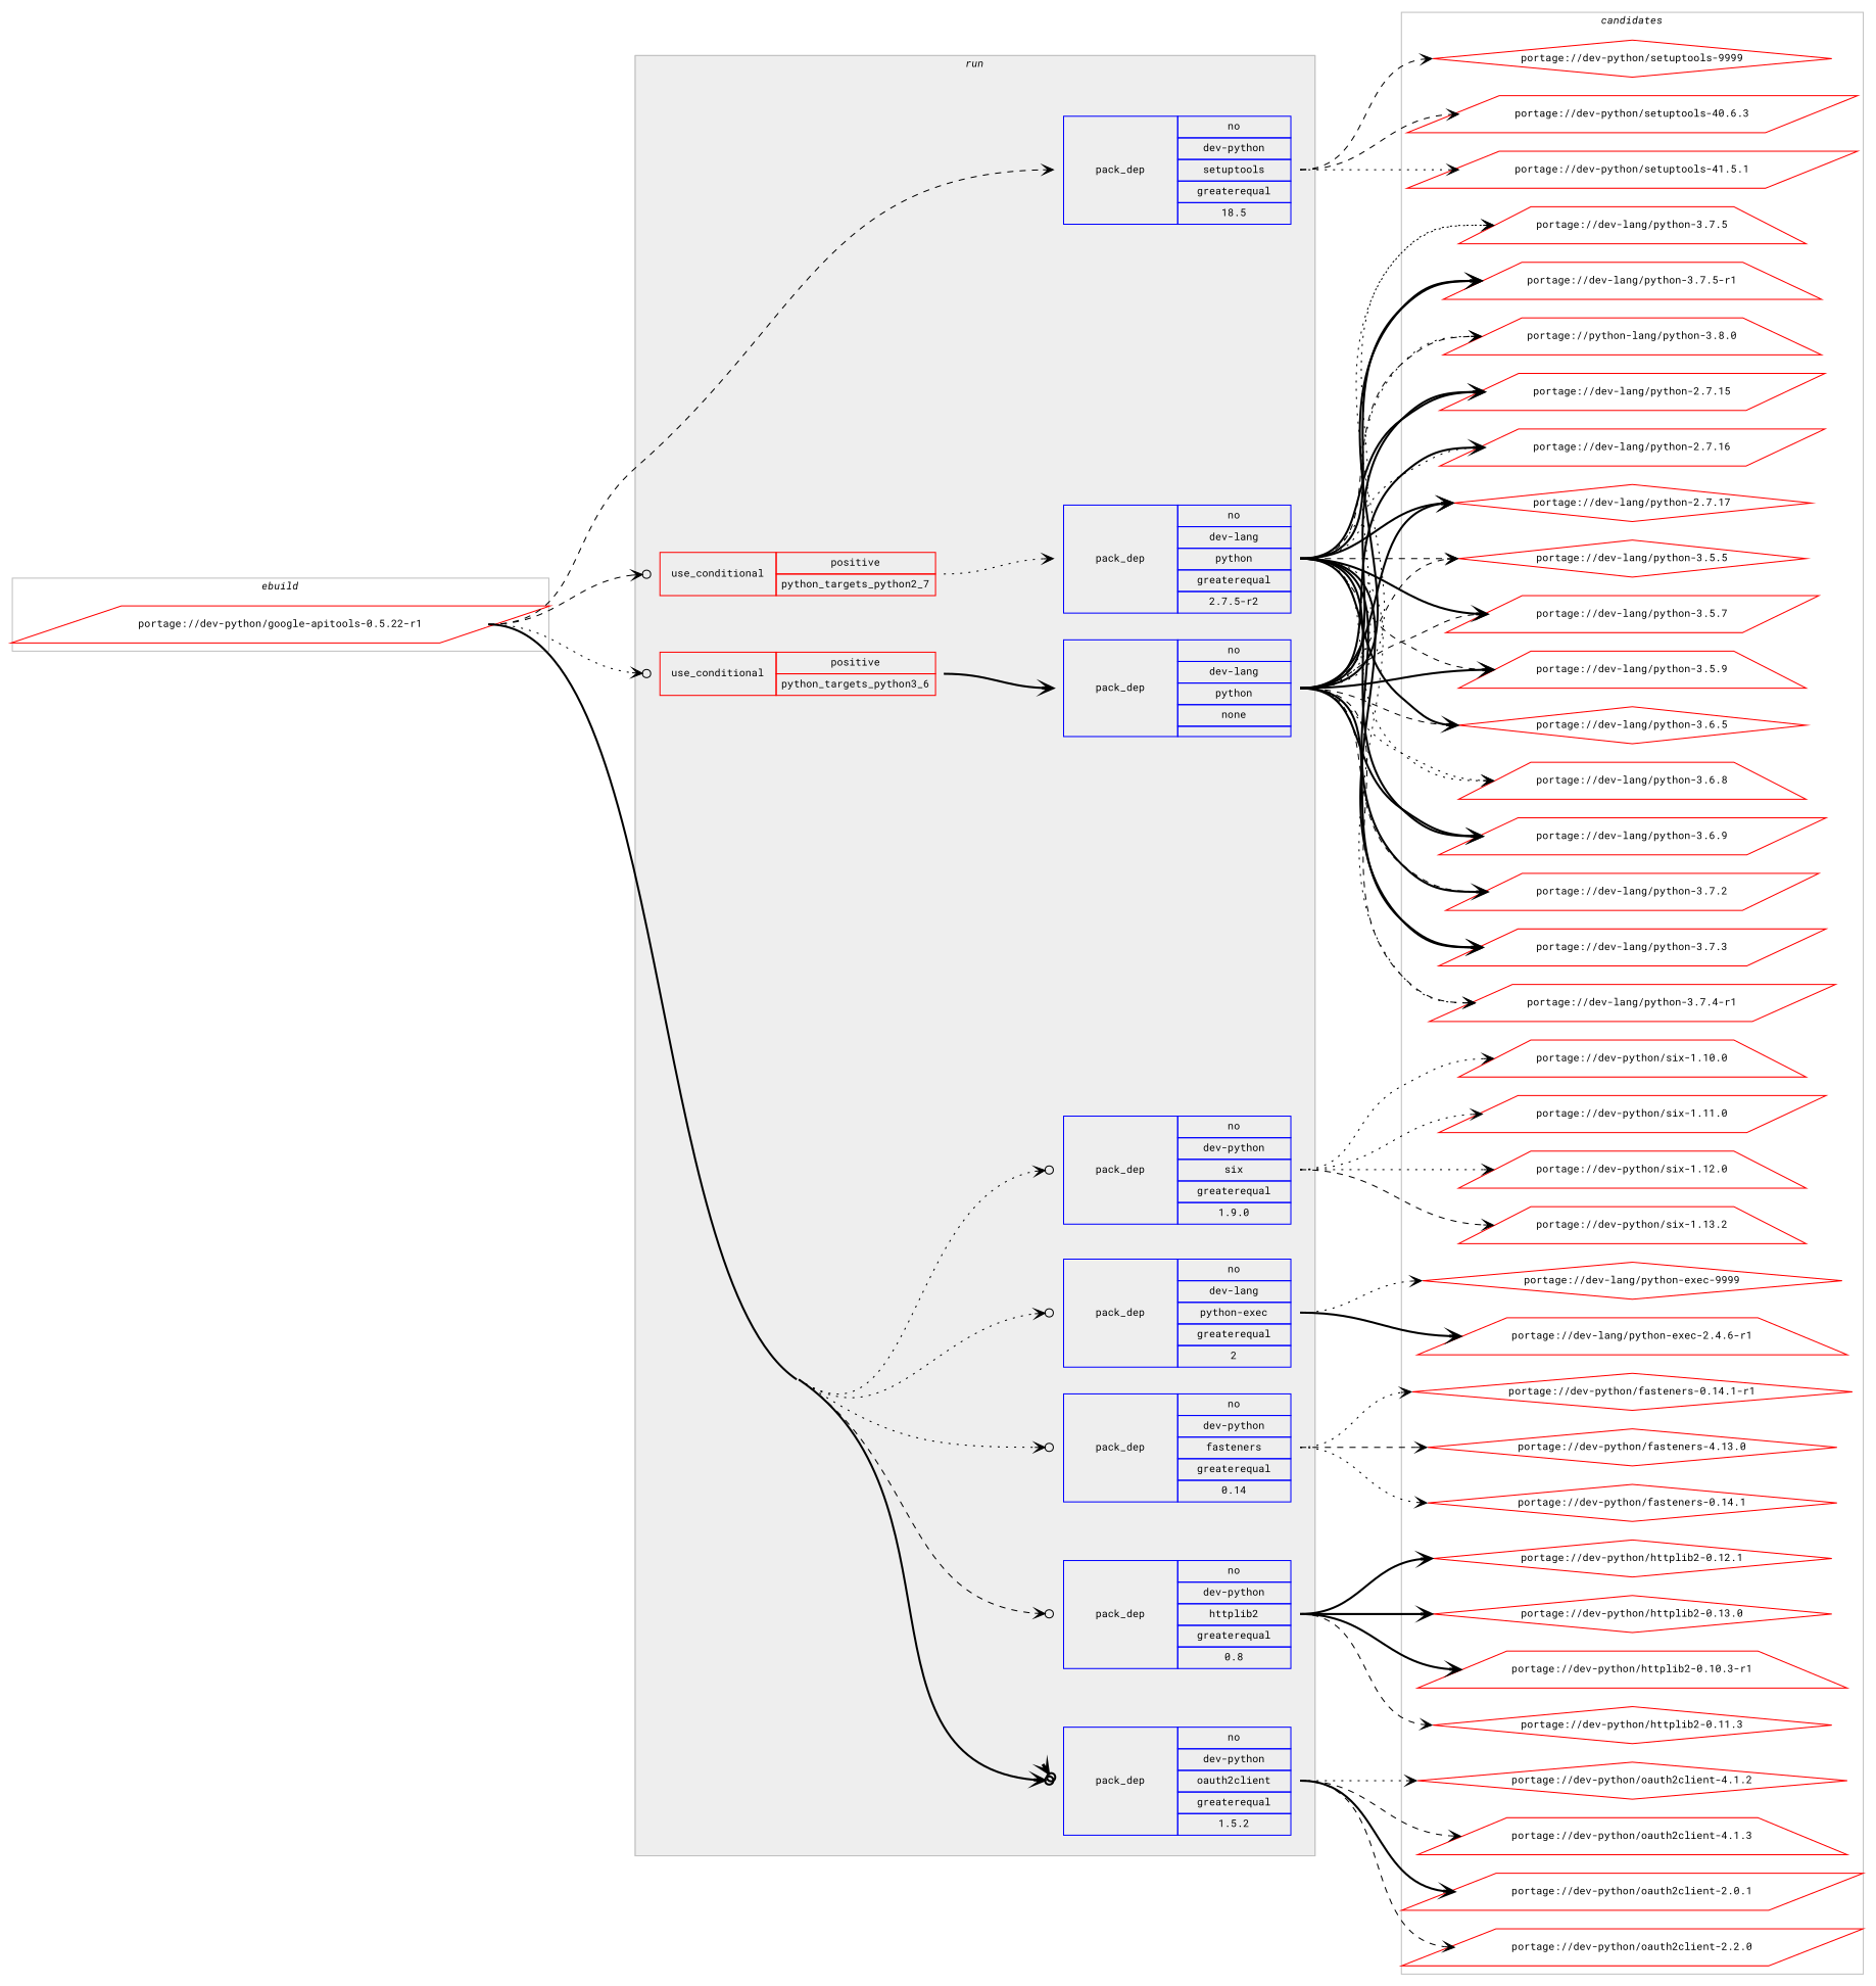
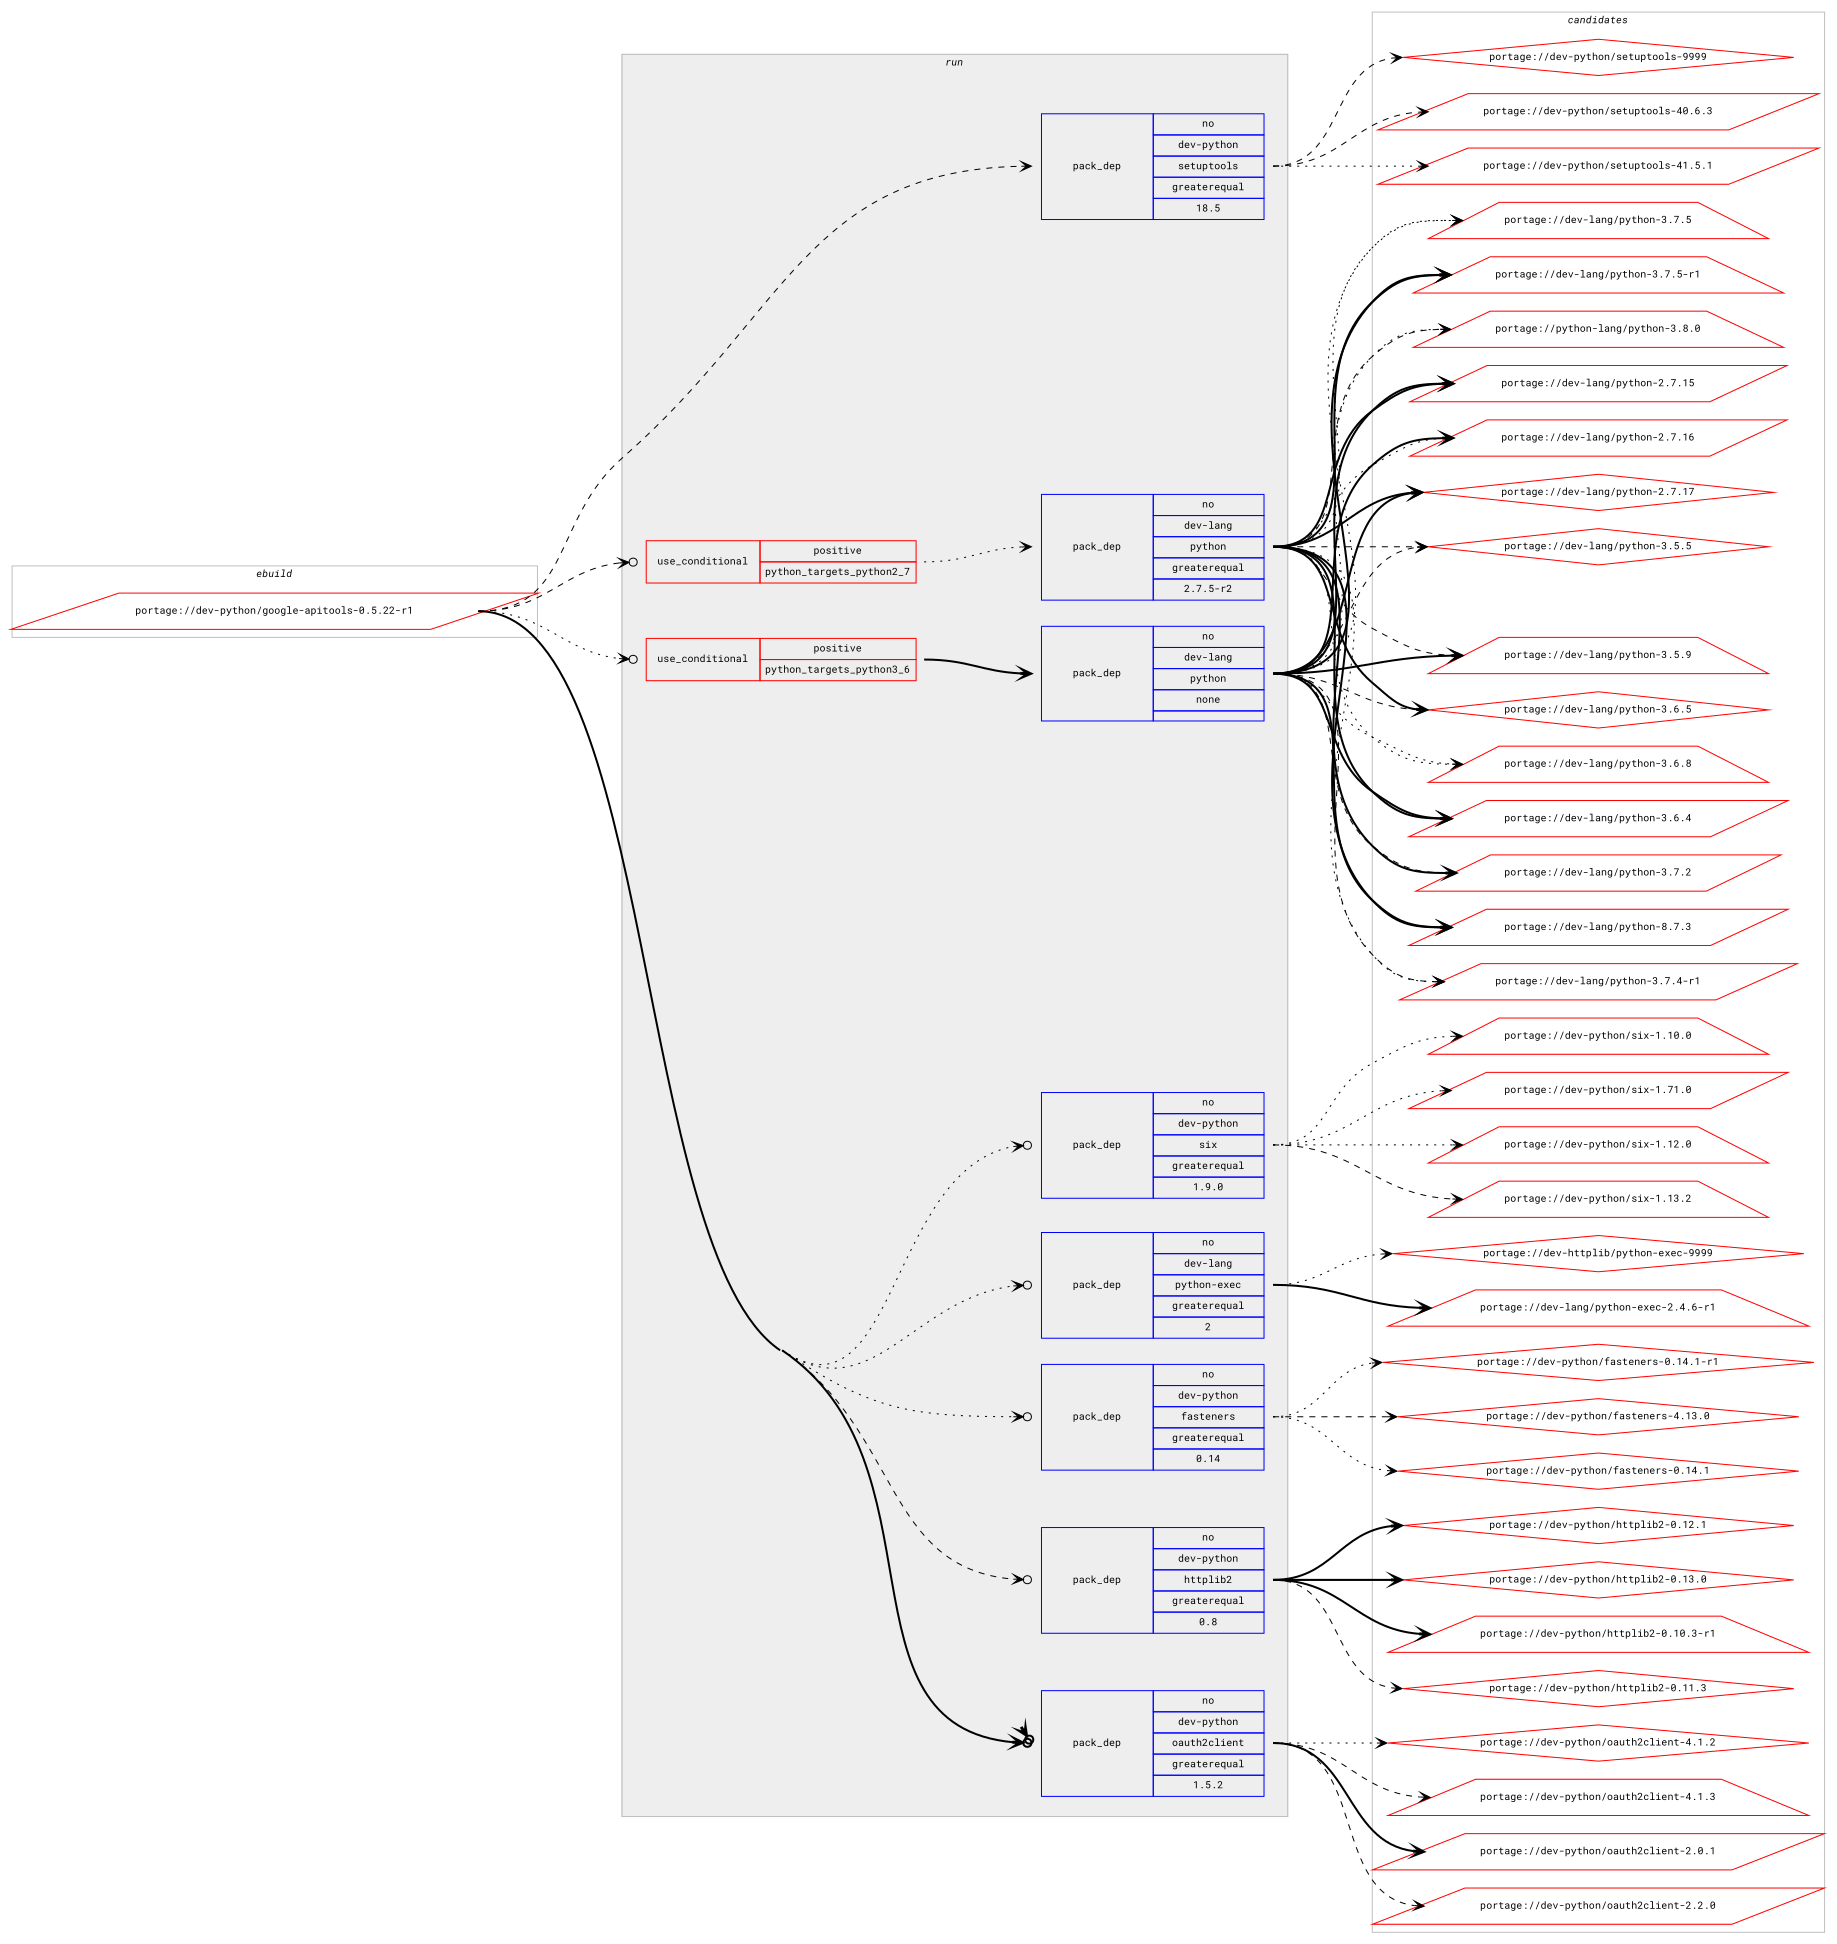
  digraph {
    compound=true
    concentrate=true
    fontname="Roboto Mono"
    fontsize=10
    newrank=true
    rankdir=LR
    ranksep=1.5
    node [color=red fontname="Roboto Mono" fontsize=10 shape=parallelogram]
    edge [arrowhead=vee fontname="Roboto Mono" headport=w style=bold tailport=e weight=100]
    n1 [label="portage://dev-python/google-apitools-0.5.22-r1" width=4]
    n2 [color=blue label=<<TABLE BORDER="0" CELLBORDER="1" CELLSPACING="0" CELLPADDING="4" WIDTH="220"><TR><TD ROWSPAN="6" CELLPADDING="30">pack_dep</TD></TR><TR><TD WIDTH="110">no</TD></TR><TR><TD>dev-python</TD></TR><TR><TD>setuptools</TD></TR><TR><TD>greaterequal</TD></TR><TR><TD>18.5</TD></TR></TABLE>> shape=none]
    n3 [color=blue label=<<TABLE BORDER="0" CELLBORDER="1" CELLSPACING="0" CELLPADDING="4" WIDTH="220"><TR><TD ROWSPAN="6" CELLPADDING="30">pack_dep</TD></TR><TR><TD WIDTH="110">no</TD></TR><TR><TD>dev-lang</TD></TR><TR><TD>python</TD></TR><TR><TD>greaterequal</TD></TR><TR><TD>2.7.5-r2</TD></TR></TABLE>> shape=none]
    n4 [label=<<TABLE BORDER="0" CELLBORDER="1" CELLSPACING="0" CELLPADDING="4"><TR><TD ROWSPAN="3" CELLPADDING="10">use_conditional</TD></TR><TR><TD>positive</TD></TR><TR><TD>python_targets_python2_7</TD></TR></TABLE>> shape=none]
    n5 [color=blue label=<<TABLE BORDER="0" CELLBORDER="1" CELLSPACING="0" CELLPADDING="4" WIDTH="220"><TR><TD ROWSPAN="6" CELLPADDING="30">pack_dep</TD></TR><TR><TD WIDTH="110">no</TD></TR><TR><TD>dev-lang</TD></TR><TR><TD>python</TD></TR><TR><TD>none</TD></TR><TR><TD></TD></TR></TABLE>> shape=none]
    n6 [label=<<TABLE BORDER="0" CELLBORDER="1" CELLSPACING="0" CELLPADDING="4"><TR><TD ROWSPAN="3" CELLPADDING="10">use_conditional</TD></TR><TR><TD>positive</TD></TR><TR><TD>python_targets_python3_6</TD></TR></TABLE>> shape=none]
    n7 [color=blue label=<<TABLE BORDER="0" CELLBORDER="1" CELLSPACING="0" CELLPADDING="4" WIDTH="220"><TR><TD ROWSPAN="6" CELLPADDING="30">pack_dep</TD></TR><TR><TD WIDTH="110">no</TD></TR><TR><TD>dev-lang</TD></TR><TR><TD>python-exec</TD></TR><TR><TD>greaterequal</TD></TR><TR><TD>2</TD></TR></TABLE>> shape=none]
    n8 [color=blue label=<<TABLE BORDER="0" CELLBORDER="1" CELLSPACING="0" CELLPADDING="4" WIDTH="220"><TR><TD ROWSPAN="6" CELLPADDING="30">pack_dep</TD></TR><TR><TD WIDTH="110">no</TD></TR><TR><TD>dev-python</TD></TR><TR><TD>fasteners</TD></TR><TR><TD>greaterequal</TD></TR><TR><TD>0.14</TD></TR></TABLE>> shape=none]
    n9 [color=blue label=<<TABLE BORDER="0" CELLBORDER="1" CELLSPACING="0" CELLPADDING="4" WIDTH="220"><TR><TD ROWSPAN="6" CELLPADDING="30">pack_dep</TD></TR><TR><TD WIDTH="110">no</TD></TR><TR><TD>dev-python</TD></TR><TR><TD>httplib2</TD></TR><TR><TD>greaterequal</TD></TR><TR><TD>0.8</TD></TR></TABLE>> shape=none]
    n10 [color=blue label=<<TABLE BORDER="0" CELLBORDER="1" CELLSPACING="0" CELLPADDING="4" WIDTH="220"><TR><TD ROWSPAN="6" CELLPADDING="30">pack_dep</TD></TR><TR><TD WIDTH="110">no</TD></TR><TR><TD>dev-python</TD></TR><TR><TD>oauth2client</TD></TR><TR><TD>greaterequal</TD></TR><TR><TD>1.5.2</TD></TR></TABLE>> shape=none]
    n11 [color=blue label=<<TABLE BORDER="0" CELLBORDER="1" CELLSPACING="0" CELLPADDING="4" WIDTH="220"><TR><TD ROWSPAN="6" CELLPADDING="30">pack_dep</TD></TR><TR><TD WIDTH="110">no</TD></TR><TR><TD>dev-python</TD></TR><TR><TD>six</TD></TR><TR><TD>greaterequal</TD></TR><TR><TD>1.9.0</TD></TR></TABLE>> shape=none]
    n12 [label="portage://dev-python/setuptools-40.6.3" width=4]
    n13 [label="portage://dev-python/setuptools-41.5.1" width=4]
    n14 [label="portage://dev-python/setuptools-9999" shape=diamond width=4]
    n15 [label="portage://dev-lang/python-2.7.15" width=4]
    n16 [label="portage://dev-lang/python-2.7.16" width=4]
    n17 [label="portage://dev-lang/python-2.7.17" shape=diamond width=4]
    n18 [label="portage://dev-lang/python-3.5.5" shape=diamond width=4]
-   n19 [label="portage://dev-lang/python-3.5.7" width=4]
    n20 [label="portage://dev-lang/python-3.5.9" shape=trapezium width=4]
    n21 [label="portage://dev-lang/python-3.6.5" shape=diamond width=4]
    n22 [label="portage://dev-lang/python-3.6.8" shape=trapezium width=4]
-   n23 [label="portage://dev-lang/python-3.6.9" width=4]
+   n23 [label="portage://dev-lang/python-3.6.4" width=4]
    n24 [label="portage://dev-lang/python-3.7.2" width=4]
-   n25 [label="portage://dev-lang/python-3.7.3" width=4]
+   n25 [label="portage://dev-lang/python-8.7.3" width=4]
    n26 [label="portage://dev-lang/python-3.7.4-r1" width=4]
    n27 [label="portage://dev-lang/python-3.7.5" shape=trapezium width=4]
    n28 [label="portage://dev-lang/python-3.7.5-r1" shape=trapezium width=4]
    n29 [label="portage://python-lang/python-3.8.0" shape=trapezium width=4]
    n30 [label="portage://dev-lang/python-exec-2.4.6-r1" shape=trapezium width=4]
-   n31 [label="portage://dev-lang/python-exec-9999" shape=diamond width=4]
+   n31 [label="portage://dev-httplib/python-exec-9999" shape=diamond width=4]
    n32 [label="portage://dev-python/six-1.10.0" shape=trapezium width=4]
-   n33 [label="portage://dev-python/six-1.11.0" width=4]
+   n33 [label="portage://dev-python/six-1.71.0" width=4]
    n34 [label="portage://dev-python/six-1.12.0" shape=trapezium width=4]
    n35 [label="portage://dev-python/six-1.13.2" shape=trapezium width=4]
    n36 [label="portage://dev-python/fasteners-4.13.0" shape=diamond width=4]
    n37 [label="portage://dev-python/fasteners-0.14.1" shape=diamond width=4]
    n38 [label="portage://dev-python/fasteners-0.14.1-r1" shape=diamond width=4]
    n39 [label="portage://dev-python/httplib2-0.10.3-r1" shape=trapezium width=4]
    n40 [label="portage://dev-python/httplib2-0.11.3" shape=diamond width=4]
    n41 [label="portage://dev-python/httplib2-0.12.1" shape=diamond width=4]
    n42 [label="portage://dev-python/httplib2-0.13.0" shape=diamond width=4]
    n43 [label="portage://dev-python/oauth2client-2.0.1" width=4]
    n44 [label="portage://dev-python/oauth2client-2.2.0" width=4]
    n45 [label="portage://dev-python/oauth2client-4.1.2" shape=diamond width=4]
    n46 [label="portage://dev-python/oauth2client-4.1.3" shape=trapezium width=4]
    subgraph cluster_1 {
      color=gray
      label=<<i>ebuild</i>>
      rank=same
      n1
    }
    subgraph cluster_2 {
      color=gray
      label=<<i>dependencies</i>>
      subgraph cluster_3 {
        color=gray
        fillcolor="#eeeeee"
        label=<<i>compile</i>>
        style=filled
        subgraph sub_4 {
          color=gray
          fillcolor="#eeeeee"
          label=<<i>compile</i>>
          style=filled
          n2
        }
      }
      subgraph cluster_5 {
        color=gray
        fillcolor="#eeeeee"
        label=<<i>compile and run</i>>
        style=filled
        subgraph sub_6 {
          color=gray
          fillcolor="#eeeeee"
          label=<<i>compile and run</i>>
          style=filled
          n4
          subgraph sub_7 {
            color=gray
            fillcolor="#eeeeee"
            label=<<i>compile and run</i>>
            style=filled
            n3
          }
        }
        subgraph sub_8 {
          color=gray
          fillcolor="#eeeeee"
          label=<<i>compile and run</i>>
          style=filled
          n6
          subgraph sub_9 {
            color=gray
            fillcolor="#eeeeee"
            label=<<i>compile and run</i>>
            style=filled
            n5
          }
        }
        subgraph sub_10 {
          color=gray
          fillcolor="#eeeeee"
          label=<<i>compile and run</i>>
          style=filled
          n7
        }
        subgraph sub_11 {
          color=gray
          fillcolor="#eeeeee"
          label=<<i>compile and run</i>>
          style=filled
          n8
        }
        subgraph sub_12 {
          color=gray
          fillcolor="#eeeeee"
          label=<<i>compile and run</i>>
          style=filled
          n9
        }
        subgraph sub_13 {
          color=gray
          fillcolor="#eeeeee"
          label=<<i>compile and run</i>>
          style=filled
          n10
        }
        subgraph sub_14 {
          color=gray
          fillcolor="#eeeeee"
          label=<<i>compile and run</i>>
          style=filled
          n11
        }
      }
      subgraph cluster_15 {
        color=gray
        fillcolor="#eeeeee"
        label=<<i>run</i>>
        style=filled
      }
    }
    subgraph cluster_16 {
      color=gray
      label=<<i>candidates</i>>
      rank=same
      subgraph sub_17 {
        color=black
        label=<<i>candidates</i>>
        nodesep=1
        rank=same
        n12
        n13
        n14
      }
      subgraph sub_18 {
        color=black
        label=<<i>candidates</i>>
        nodesep=1
        rank=same
        n15
        n16
        n17
        n18
-       n19
        n20
        n21
        n22
        n23
        n24
        n25
        n26
        n27
        n28
        n29
      }
      subgraph sub_19 {
        color=black
        label=<<i>candidates</i>>
        nodesep=1
        rank=same
        n15
        n16
        n17
        n18
-       n19
        n20
        n21
        n22
        n23
        n24
        n25
        n26
        n27
        n28
        n29
      }
      subgraph sub_20 {
        color=black
        label=<<i>candidates</i>>
        nodesep=1
        rank=same
        n30
        n31
      }
      subgraph sub_21 {
        color=black
        label=<<i>candidates</i>>
        nodesep=1
        rank=same
        n32
        n33
        n34
        n35
      }
      subgraph sub_22 {
        color=black
        label=<<i>candidates</i>>
        nodesep=1
        rank=same
        n36
        n37
        n38
      }
      subgraph sub_23 {
        color=black
        label=<<i>candidates</i>>
        nodesep=1
        rank=same
        n39
        n40
        n41
        n42
      }
      subgraph sub_24 {
        color=black
        label=<<i>candidates</i>>
        nodesep=1
        rank=same
        n43
        n44
        n45
        n46
      }
    }
    n1 -> n2 [style=dashed weight=20]
    n1 -> n4 [arrowhead=odotvee style=dashed weight=20]
    n1 -> n6 [arrowhead=odotvee style=dotted weight=20]
    n1 -> n7 [arrowhead=odotvee style=dotted weight=20]
    n1 -> n8 [arrowhead=odotvee style=dotted weight=20]
    n1 -> n9 [arrowhead=odotvee style=dashed weight=20]
    n1 -> n10 [arrowhead=odotvee weight=20]
    n1 -> n11 [arrowhead=odotvee style=dotted weight=20]
    n2 -> n12 [style=dashed]
    n2 -> n13 [style=dotted]
    n2 -> n14 [style=dashed]
    n3 -> n15
    n3 -> n16 [style=dotted]
    n3 -> n17
    n3 -> n18 [style=dashed]
-   n3 -> n19
    n3 -> n20 [style=dashed]
    n3 -> n21
    n3 -> n22 [style=dotted]
    n3 -> n23
    n3 -> n24
    n3 -> n25
    n3 -> n26 [style=dotted]
    n3 -> n27 [style=dotted]
    n3 -> n28
    n3 -> n29 [style=dashed]
    n4 -> n3 [style=dotted weight=20]
    n5 -> n15
    n5 -> n16
    n5 -> n17
    n5 -> n18 [style=dashed]
-   n5 -> n19 [style=dashed]
    n5 -> n20
    n5 -> n21 [style=dashed]
    n5 -> n22 [style=dotted]
    n5 -> n23
    n5 -> n24 [style=dashed]
    n5 -> n25
    n5 -> n26 [style=dashed]
    n5 -> n27 [style=dotted]
    n5 -> n28
    n5 -> n29 [style=dotted]
    n6 -> n5 [weight=20]
    n7 -> n30
    n7 -> n31 [style=dotted]
    n8 -> n36 [style=dashed]
    n8 -> n37 [style=dotted]
    n8 -> n38 [style=dotted]
    n9 -> n39
    n9 -> n40 [style=dashed]
    n9 -> n41
    n9 -> n42
    n10 -> n43
    n10 -> n44 [style=dashed]
    n10 -> n45 [style=dotted]
    n10 -> n46 [style=dashed]
    n11 -> n32 [style=dotted]
    n11 -> n33 [style=dotted]
    n11 -> n34 [style=dotted]
    n11 -> n35 [style=dashed]
  }
